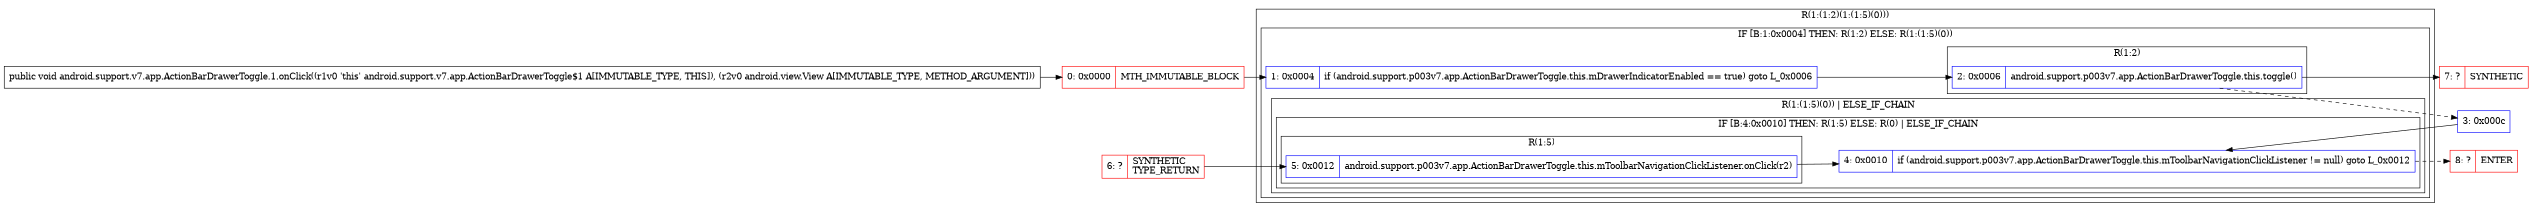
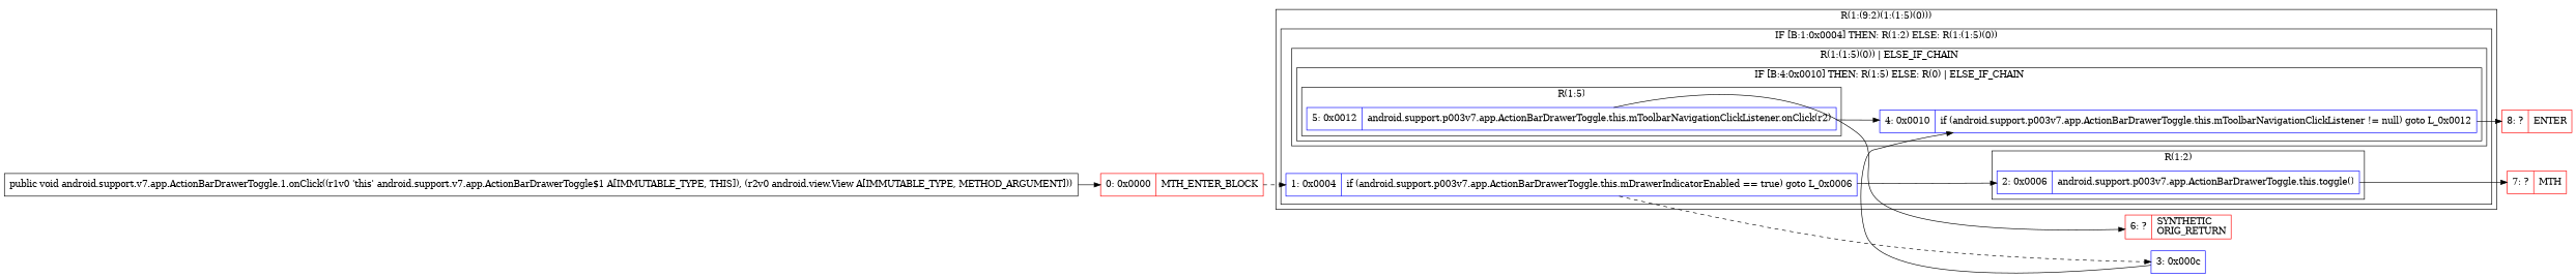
  digraph {
    rankdir=LR
    node [color=blue shape=record]
    n1 [label="{2\:\ 0x0006|android.support.p003v7.app.ActionBarDrawerToggle.this.toggle()\l}"]
    n2 [label="{5\:\ 0x0012|android.support.p003v7.app.ActionBarDrawerToggle.this.mToolbarNavigationClickListener.onClick(r2)\l}"]
    n3 [label="{4\:\ 0x0010|if (android.support.p003v7.app.ActionBarDrawerToggle.this.mToolbarNavigationClickListener != null) goto L_0x0012\l}"]
    n4 [label="{1\:\ 0x0004|if (android.support.p003v7.app.ActionBarDrawerToggle.this.mDrawerIndicatorEnabled == true) goto L_0x0006\l}"]
-   n5 [color=red label="{7\:\ ?|SYNTHETIC\l}"]
-   n6 [color=red label="{6\:\ ?|SYNTHETIC\lTYPE_RETURN\l}"]
+   n5 [color=red label="{7\:\ ?|MTH\l}"]
+   n6 [color=red label="{6\:\ ?|SYNTHETIC\lORIG_RETURN\l}"]
    n7 [color=red label="{8\:\ ?|ENTER\l}"]
    n8 [label="{3\:\ 0x000c}"]
-   n9 [color=red label="{0\:\ 0x0000|MTH_IMMUTABLE_BLOCK\l}"]
+   n9 [color=red label="{0\:\ 0x0000|MTH_ENTER_BLOCK\l}"]
    n10 [label="{public void android.support.v7.app.ActionBarDrawerToggle.1.onClick((r1v0 'this' android.support.v7.app.ActionBarDrawerToggle$1 A[IMMUTABLE_TYPE, THIS]), (r2v0 android.view.View A[IMMUTABLE_TYPE, METHOD_ARGUMENT])) }" color=""]
    subgraph cluster_1 {
-     label="R(1:(1:2)(1:(1:5)(0)))"
+     label="R(1:(9:2)(1:(1:5)(0)))"
      subgraph cluster_2 {
        label="IF [B:1:0x0004] THEN: R(1:2) ELSE: R(1:(1:5)(0))"
        n4
        subgraph cluster_3 {
          label="R(1:2)"
          n1
        }
        subgraph cluster_4 {
          label="R(1:(1:5)(0)) | ELSE_IF_CHAIN\l"
          subgraph cluster_5 {
            label="IF [B:4:0x0010] THEN: R(1:5) ELSE: R(0) | ELSE_IF_CHAIN\l"
            n3
            subgraph cluster_6 {
              label="R(1:5)"
              n2
            }
            subgraph cluster_7 {
              label="R(0)"
            }
          }
        }
      }
    }
    n1 -> n5
    n2 -> n3
-   n6 -> n2
-   n3 -> n7 [style=dashed]
+   n2 -> n6
+   n3 -> n7 [style=solid]
    n4 -> n1
-   n1 -> n8 [style=dashed]
+   n4 -> n8 [style=dashed]
    n8 -> n3
-   n9 -> n4
+   n9 -> n4 [style=dashed]
    n10 -> n9
  }
